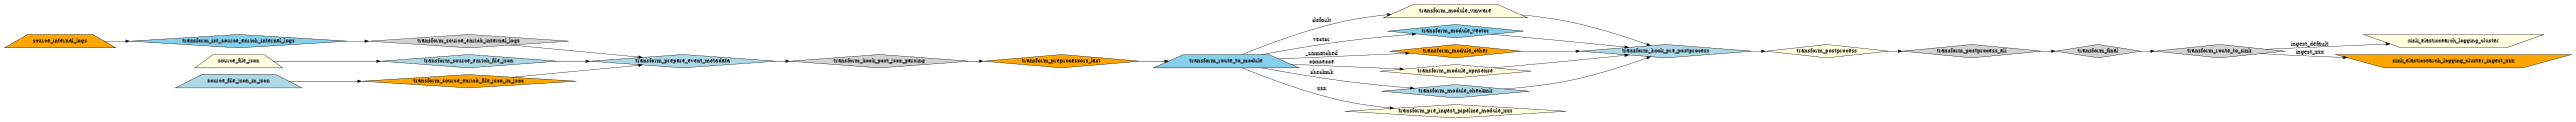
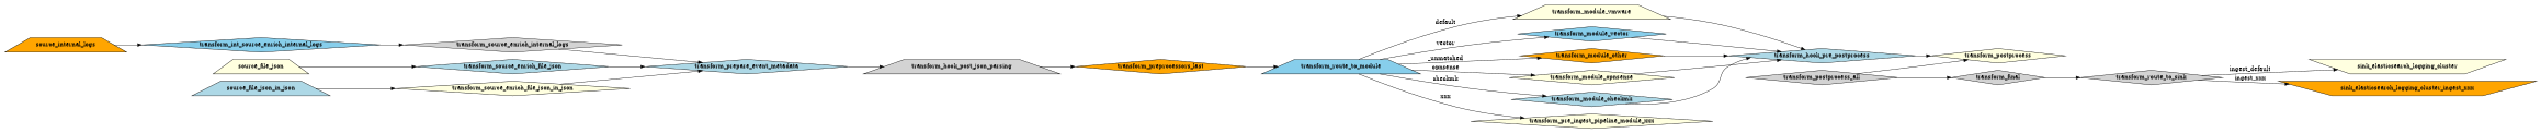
  digraph {
    rankdir=LR
    node [fillcolor=lightyellow shape=diamond style=filled]
    source_internal_logs [fillcolor=orange shape=trapezium]
    transform_int_source_enrich_internal_logs [fillcolor=skyblue]
    transform_source_enrich_internal_logs [fillcolor=lightgrey]
    source_file_json [shape=trapezium]
    transform_source_enrich_file_json [fillcolor=lightblue]
    transform_prepare_event_metadata [fillcolor=lightblue]
    source_file_json_in_json [fillcolor=lightblue shape=trapezium]
-   transform_source_enrich_file_json_in_json [fillcolor=orange]
+   transform_source_enrich_file_json_in_json
    transform_route_to_module [fillcolor=skyblue shape=trapezium]
    transform_module_vmware [shape=trapezium]
    transform_module_vector [fillcolor=skyblue]
    transform_module_other [fillcolor=orange]
    transform_module_opnsense
    transform_module_checkmk [fillcolor=lightblue]
    transform_pre_ingest_pipeline_module_xxx
    transform_hook_pre_postprocess [fillcolor=lightblue]
    transform_preprocessors_last [fillcolor=orange]
    transform_postprocess
    transform_postprocess_all [fillcolor=lightgrey]
-   transform_hook_post_json_parsing [fillcolor=lightgrey]
+   transform_hook_post_json_parsing [fillcolor=lightgrey shape=trapezium]
    transform_final [fillcolor=lightgrey]
    transform_route_to_sink [fillcolor=lightgrey]
    sink_elasticsearch_logging_cluster [shape=invtrapezium]
    sink_elasticsearch_logging_cluster_ingest_xxx [fillcolor=orange shape=invtrapezium]
    source_internal_logs -> transform_int_source_enrich_internal_logs
    transform_int_source_enrich_internal_logs -> transform_source_enrich_internal_logs
    transform_source_enrich_internal_logs -> transform_prepare_event_metadata
    source_file_json -> transform_source_enrich_file_json
    transform_source_enrich_file_json -> transform_prepare_event_metadata
    transform_prepare_event_metadata -> transform_hook_post_json_parsing
    source_file_json_in_json -> transform_source_enrich_file_json_in_json
    transform_source_enrich_file_json_in_json -> transform_prepare_event_metadata
    transform_route_to_module -> transform_module_vmware [label=default]
    transform_route_to_module -> transform_module_vector [label=vector]
    transform_route_to_module -> transform_module_other [label=_unmatched]
    transform_route_to_module -> transform_module_opnsense [label=opnsense]
    transform_route_to_module -> transform_module_checkmk [label=checkmk]
    transform_route_to_module -> transform_pre_ingest_pipeline_module_xxx [label=xxx]
    transform_module_vmware -> transform_hook_pre_postprocess
    transform_module_vector -> transform_hook_pre_postprocess
    transform_module_other -> transform_hook_pre_postprocess
    transform_module_opnsense -> transform_hook_pre_postprocess
    transform_module_checkmk -> transform_hook_pre_postprocess
    transform_hook_pre_postprocess -> transform_postprocess
    transform_preprocessors_last -> transform_route_to_module
-   transform_postprocess -> transform_postprocess_all
+   transform_postprocess_all -> transform_postprocess
    transform_postprocess_all -> transform_final
    transform_hook_post_json_parsing -> transform_preprocessors_last
    transform_final -> transform_route_to_sink
    transform_route_to_sink -> sink_elasticsearch_logging_cluster [label=ingest_default]
    transform_route_to_sink -> sink_elasticsearch_logging_cluster_ingest_xxx [label=ingest_xxx]
  }
